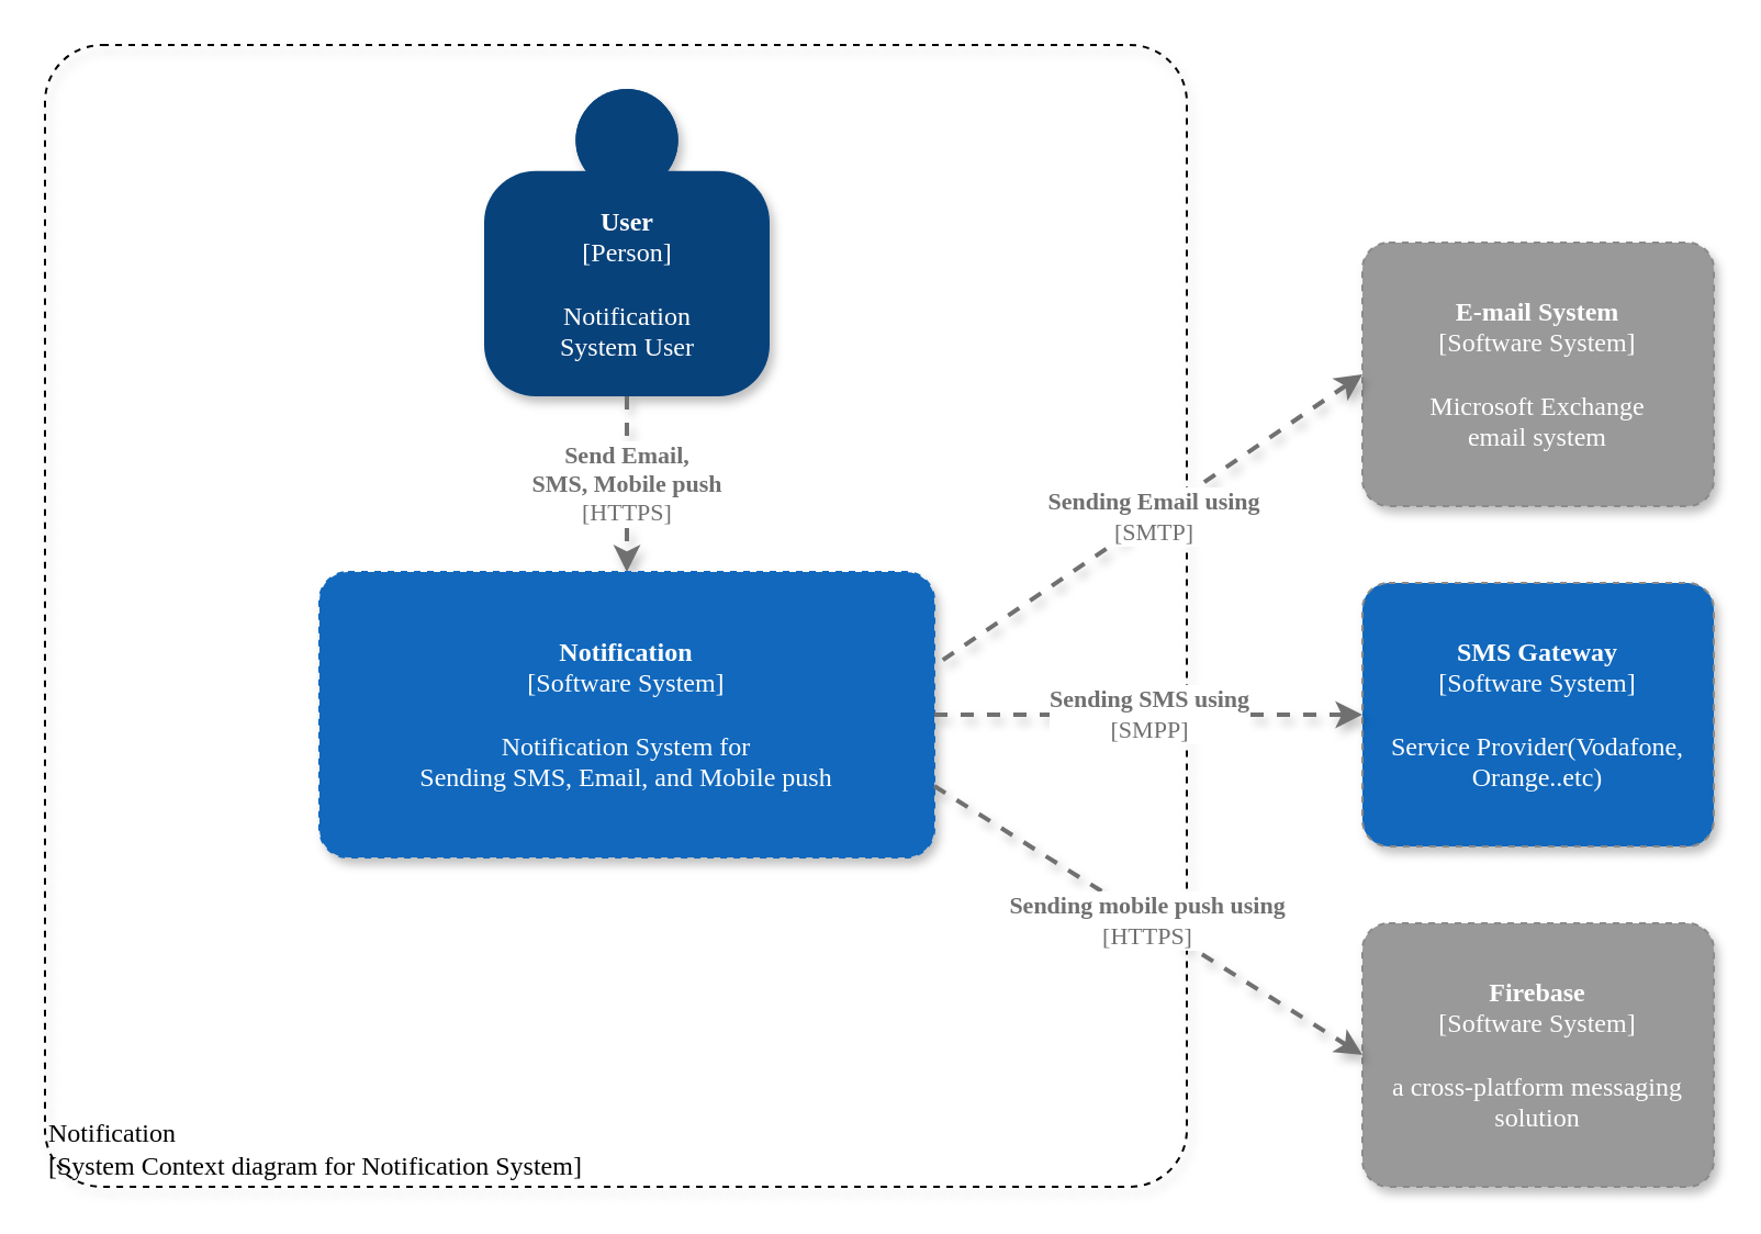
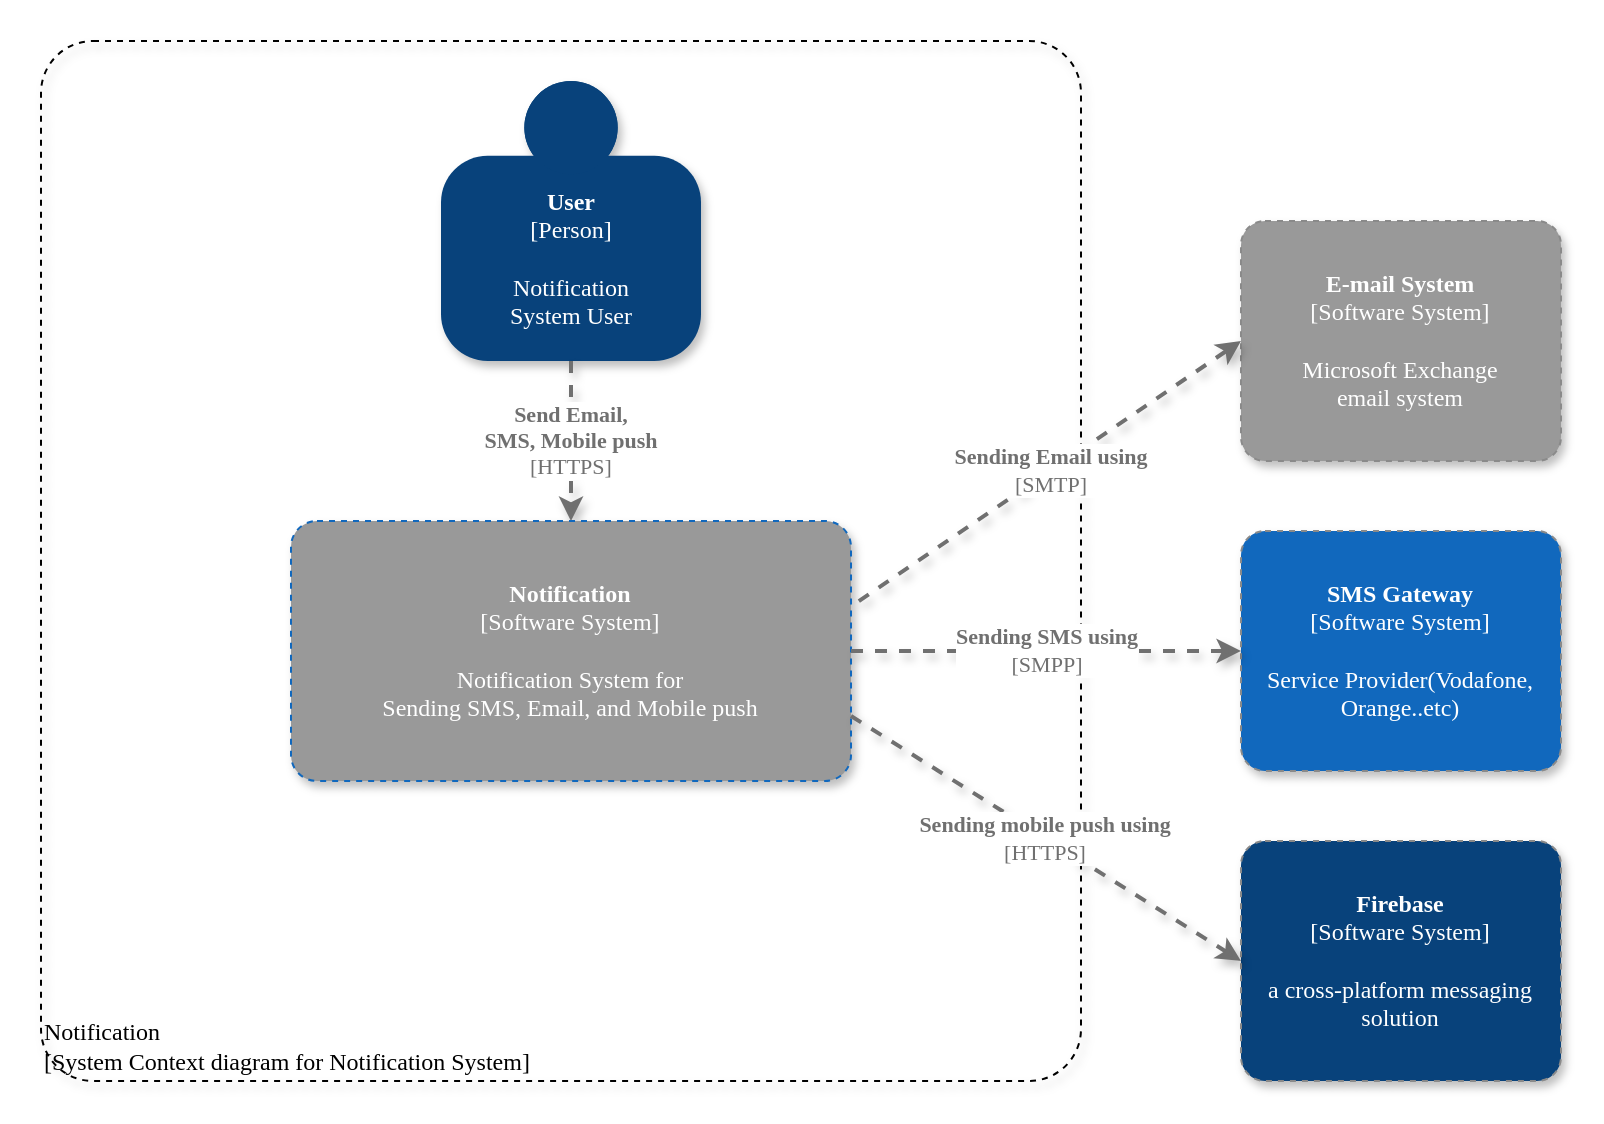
  <mxCell id="0" />
  <mxCell id="1" parent="0" />
  <mxCell id="2" value="&lt;div style=&quot;text-align: left&quot;&gt;Notification&lt;/div&gt;&lt;div style=&quot;text-align: left&quot;&gt;[System Context diagram for Notification System]&lt;/div&gt;" style="rounded=1;whiteSpace=wrap;html=1;labelBackgroundColor=none;fontColor=#000000;align=left;arcSize=5;strokeColor=#000000;verticalAlign=bottom;metaEdit=1;metaData={&quot;c4Type&quot;:{&quot;editable&quot;:false}};points=[[0.25,0,0],[0.5,0,0],[0.75,0,0],[1,0.25,0],[1,0.5,0],[1,0.75,0],[0.75,1,0],[0.5,1,0],[0.25,1,0],[0,0.75,0],[0,0.5,0],[0,0.25,0]];dashed=1;fillColor=none;glass=0;shadow=1;fontFamily=Comic Sans MS;" vertex="1" parent="1"><mxGeometry x="20" y="20" width="520" height="520" as="geometry" /></mxCell>
  <mxCell id="3" value="&lt;b&gt;User&lt;/b&gt;&lt;div&gt;[Person]&lt;/div&gt;&lt;br&gt;&lt;div&gt;Notification&#10;System User&lt;/div&gt;" style="html=1;dashed=0;whitespace=wrap;fillColor=#08427b;strokeColor=none;fontColor=#ffffff;shape=mxgraph.c4.person;align=center;metaEdit=1;points=[[0.5,0,0],[1,0.5,0],[1,0.75,0],[0.75,1,0],[0.5,1,0],[0.25,1,0],[0,0.75,0],[0,0.5,0]];metaData={&quot;c4Type&quot;:{&quot;editable&quot;:false}};glass=0;shadow=1;fontFamily=Comic Sans MS;" vertex="1" parent="1"><mxGeometry x="220" y="40" width="130" height="140" as="geometry" /></mxCell>
  <mxCell id="4" value="&lt;div style=&quot;text-align: left&quot;&gt;&lt;div style=&quot;text-align: center&quot;&gt;&lt;b&gt;Send Email,&#10;SMS, Mobile push&lt;/b&gt;&lt;/div&gt;&lt;div style=&quot;text-align: center&quot;&gt;[HTTPS]&lt;/div&gt;&lt;/div&gt;" style="edgeStyle=none;rounded=0;html=1;jettySize=auto;orthogonalLoop=1;strokeColor=#707070;strokeWidth=2;fontColor=#707070;jumpStyle=none;dashed=1;metaEdit=1;metaData={&quot;c4Type&quot;:{&quot;editable&quot;:false}};exitX=0.5;exitY=1;exitDx=0;exitDy=0;exitPerimeter=0;entryX=0.5;entryY=0;entryDx=0;entryDy=0;entryPerimeter=0;shadow=1;fontFamily=Comic Sans MS;" edge="1" parent="1" source="3" target="5"><mxGeometry width="160" relative="1" as="geometry"><mxPoint x="365" y="90" as="sourcePoint" /><mxPoint x="289" y="250" as="targetPoint" /></mxGeometry></mxCell>
- <mxCell id="5" value="&lt;b&gt;Notification&lt;/b&gt;&lt;div&gt;[Software System]&lt;/div&gt;&lt;br&gt;&lt;div&gt;Notification System for&#10;Sending SMS, Email, and Mobile push&lt;/div&gt;" style="rounded=1;whiteSpace=wrap;html=1;labelBackgroundColor=none;fillColor=#1168BD;fontColor=#ffffff;align=center;arcSize=10;strokeColor=#1168BD;metaEdit=1;metaData={&quot;c4Type&quot;:{&quot;editable&quot;:false}};points=[[0.25,0,0],[0.5,0,0],[0.75,0,0],[1,0.25,0],[1,0.5,0],[1,0.75,0],[0.75,1,0],[0.5,1,0],[0.25,1,0],[0,0.75,0],[0,0.5,0],[0,0.25,0]];glass=0;dashed=1;shadow=1;fontFamily=Comic Sans MS;" vertex="1" parent="1"><mxGeometry x="145" y="260" width="280" height="130" as="geometry" /></mxCell>
+ <mxCell id="5" value="&lt;b&gt;Notification&lt;/b&gt;&lt;div&gt;[Software System]&lt;/div&gt;&lt;br&gt;&lt;div&gt;Notification System for&#10;Sending SMS, Email, and Mobile push&lt;/div&gt;" style="rounded=1;whiteSpace=wrap;html=1;labelBackgroundColor=none;fillColor=#999999;fontColor=#ffffff;align=center;arcSize=10;strokeColor=#1168BD;metaEdit=1;metaData={&quot;c4Type&quot;:{&quot;editable&quot;:false}};points=[[0.25,0,0],[0.5,0,0],[0.75,0,0],[1,0.25,0],[1,0.5,0],[1,0.75,0],[0.75,1,0],[0.5,1,0],[0.25,1,0],[0,0.75,0],[0,0.5,0],[0,0.25,0]];glass=0;dashed=1;shadow=1;fontFamily=Comic Sans MS;" vertex="1" parent="1"><mxGeometry x="145" y="260" width="280" height="130" as="geometry" /></mxCell>
  <mxCell id="6" value="&lt;b&gt;E-mail System&lt;/b&gt;&lt;div&gt;[Software System]&lt;/div&gt;&lt;br&gt;&lt;div&gt;Microsoft Exchange&#10;email system&lt;/div&gt;" style="rounded=1;whiteSpace=wrap;html=1;labelBackgroundColor=none;fillColor=#999999;fontColor=#ffffff;align=center;arcSize=10;strokeColor=#8A8A8A;metaEdit=1;metaData={&quot;c4Type&quot;:{&quot;editable&quot;:false}};points=[[0.25,0,0],[0.5,0,0],[0.75,0,0],[1,0.25,0],[1,0.5,0],[1,0.75,0],[0.75,1,0],[0.5,1,0],[0.25,1,0],[0,0.75,0],[0,0.5,0],[0,0.25,0]];glass=0;dashed=1;shadow=1;fontFamily=Comic Sans MS;" vertex="1" parent="1"><mxGeometry x="620" y="110" width="160" height="120" as="geometry" /></mxCell>
  <mxCell id="7" value="&lt;b&gt;SMS Gateway&lt;/b&gt;&lt;div&gt;[Software System]&lt;/div&gt;&lt;br&gt;&lt;div&gt;Service Provider(Vodafone, Orange..etc)&lt;/div&gt;" style="rounded=1;whiteSpace=wrap;html=1;labelBackgroundColor=none;fillColor=#1168bd;fontColor=#ffffff;align=center;arcSize=10;strokeColor=#8A8A8A;metaEdit=1;metaData={&quot;c4Type&quot;:{&quot;editable&quot;:false}};points=[[0.25,0,0],[0.5,0,0],[0.75,0,0],[1,0.25,0],[1,0.5,0],[1,0.75,0],[0.75,1,0],[0.5,1,0],[0.25,1,0],[0,0.75,0],[0,0.5,0],[0,0.25,0]];glass=0;dashed=1;shadow=1;fontFamily=Comic Sans MS;" vertex="1" parent="1"><mxGeometry x="620" y="265" width="160" height="120" as="geometry" /></mxCell>
- <mxCell id="8" value="&lt;b&gt;Firebase&lt;/b&gt;&lt;div&gt;[Software System]&lt;/div&gt;&lt;br&gt;&lt;div&gt;a cross-platform messaging solution&lt;/div&gt;" style="rounded=1;whiteSpace=wrap;html=1;labelBackgroundColor=none;fillColor=#999999;fontColor=#ffffff;align=center;arcSize=10;strokeColor=#8A8A8A;metaEdit=1;metaData={&quot;c4Type&quot;:{&quot;editable&quot;:false}};points=[[0.25,0,0],[0.5,0,0],[0.75,0,0],[1,0.25,0],[1,0.5,0],[1,0.75,0],[0.75,1,0],[0.5,1,0],[0.25,1,0],[0,0.75,0],[0,0.5,0],[0,0.25,0]];glass=0;dashed=1;shadow=1;fontFamily=Comic Sans MS;" vertex="1" parent="1"><mxGeometry x="620" y="420" width="160" height="120" as="geometry" /></mxCell>
+ <mxCell id="8" value="&lt;b&gt;Firebase&lt;/b&gt;&lt;div&gt;[Software System]&lt;/div&gt;&lt;br&gt;&lt;div&gt;a cross-platform messaging solution&lt;/div&gt;" style="rounded=1;whiteSpace=wrap;html=1;labelBackgroundColor=none;fillColor=#08427b;fontColor=#ffffff;align=center;arcSize=10;strokeColor=#8A8A8A;metaEdit=1;metaData={&quot;c4Type&quot;:{&quot;editable&quot;:false}};points=[[0.25,0,0],[0.5,0,0],[0.75,0,0],[1,0.25,0],[1,0.5,0],[1,0.75,0],[0.75,1,0],[0.5,1,0],[0.25,1,0],[0,0.75,0],[0,0.5,0],[0,0.25,0]];glass=0;dashed=1;shadow=1;fontFamily=Comic Sans MS;" vertex="1" parent="1"><mxGeometry x="620" y="420" width="160" height="120" as="geometry" /></mxCell>
  <mxCell id="9" value="&lt;div style=&quot;text-align: left&quot;&gt;&lt;div style=&quot;text-align: center&quot;&gt;&lt;b&gt;Sending Email using&lt;/b&gt;&lt;/div&gt;&lt;div style=&quot;text-align: center&quot;&gt;[SMTP]&lt;/div&gt;&lt;/div&gt;" style="edgeStyle=none;rounded=0;html=1;entryX=0;entryY=0.5;jettySize=auto;orthogonalLoop=1;strokeColor=#707070;strokeWidth=2;fontColor=#707070;jumpStyle=none;dashed=1;metaEdit=1;metaData={&quot;c4Type&quot;:{&quot;editable&quot;:false}};exitX=1.014;exitY=0.308;exitDx=0;exitDy=0;exitPerimeter=0;entryDx=0;entryDy=0;entryPerimeter=0;shadow=1;fontFamily=Comic Sans MS;" edge="1" parent="1" source="5" target="6"><mxGeometry width="160" relative="1" as="geometry"><mxPoint x="290" y="650" as="sourcePoint" /><mxPoint x="450" y="650" as="targetPoint" /></mxGeometry></mxCell>
  <mxCell id="10" value="&lt;div style=&quot;text-align: left&quot;&gt;&lt;div style=&quot;text-align: center&quot;&gt;&lt;b&gt;Sending SMS using&lt;/b&gt;&lt;/div&gt;&lt;div style=&quot;text-align: center&quot;&gt;[SMPP]&lt;/div&gt;&lt;/div&gt;" style="edgeStyle=none;rounded=0;html=1;entryX=0;entryY=0.5;jettySize=auto;orthogonalLoop=1;strokeColor=#707070;strokeWidth=2;fontColor=#707070;jumpStyle=none;dashed=1;metaEdit=1;metaData={&quot;c4Type&quot;:{&quot;editable&quot;:false}};exitX=1;exitY=0.5;exitDx=0;exitDy=0;exitPerimeter=0;entryDx=0;entryDy=0;entryPerimeter=0;shadow=1;fontFamily=Comic Sans MS;" edge="1" parent="1" source="5" target="7"><mxGeometry width="160" relative="1" as="geometry"><mxPoint x="330" y="650" as="sourcePoint" /><mxPoint x="490" y="650" as="targetPoint" /></mxGeometry></mxCell>
  <mxCell id="11" value="&lt;div style=&quot;text-align: left&quot;&gt;&lt;div style=&quot;text-align: center&quot;&gt;&lt;b&gt;Sending mobile push using&lt;/b&gt;&lt;/div&gt;&lt;div style=&quot;text-align: center&quot;&gt;[HTTPS]&lt;/div&gt;&lt;/div&gt;" style="edgeStyle=none;rounded=0;html=1;entryX=0;entryY=0.5;jettySize=auto;orthogonalLoop=1;strokeColor=#707070;strokeWidth=2;fontColor=#707070;jumpStyle=none;dashed=1;metaEdit=1;metaData={&quot;c4Type&quot;:{&quot;editable&quot;:false}};exitX=1;exitY=0.75;exitDx=0;exitDy=0;exitPerimeter=0;entryDx=0;entryDy=0;entryPerimeter=0;shadow=1;fontFamily=Comic Sans MS;" edge="1" parent="1" source="5" target="8"><mxGeometry width="160" relative="1" as="geometry"><mxPoint x="270" y="610" as="sourcePoint" /><mxPoint x="430" y="610" as="targetPoint" /></mxGeometry></mxCell>
